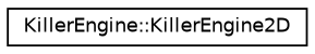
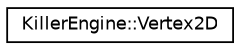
  digraph {
    rankdir=TB
-   n1 [color=black fillcolor=white fontname=Helvetica fontsize=10 height=0.2 label="KillerEngine::KillerEngine2D" shape=record style=filled width=0.4]
+   n1 [color=black fillcolor=white fontname=Helvetica fontsize=10 height=0.2 label="KillerEngine::Vertex2D" shape=record style=filled width=0.4]
  }
